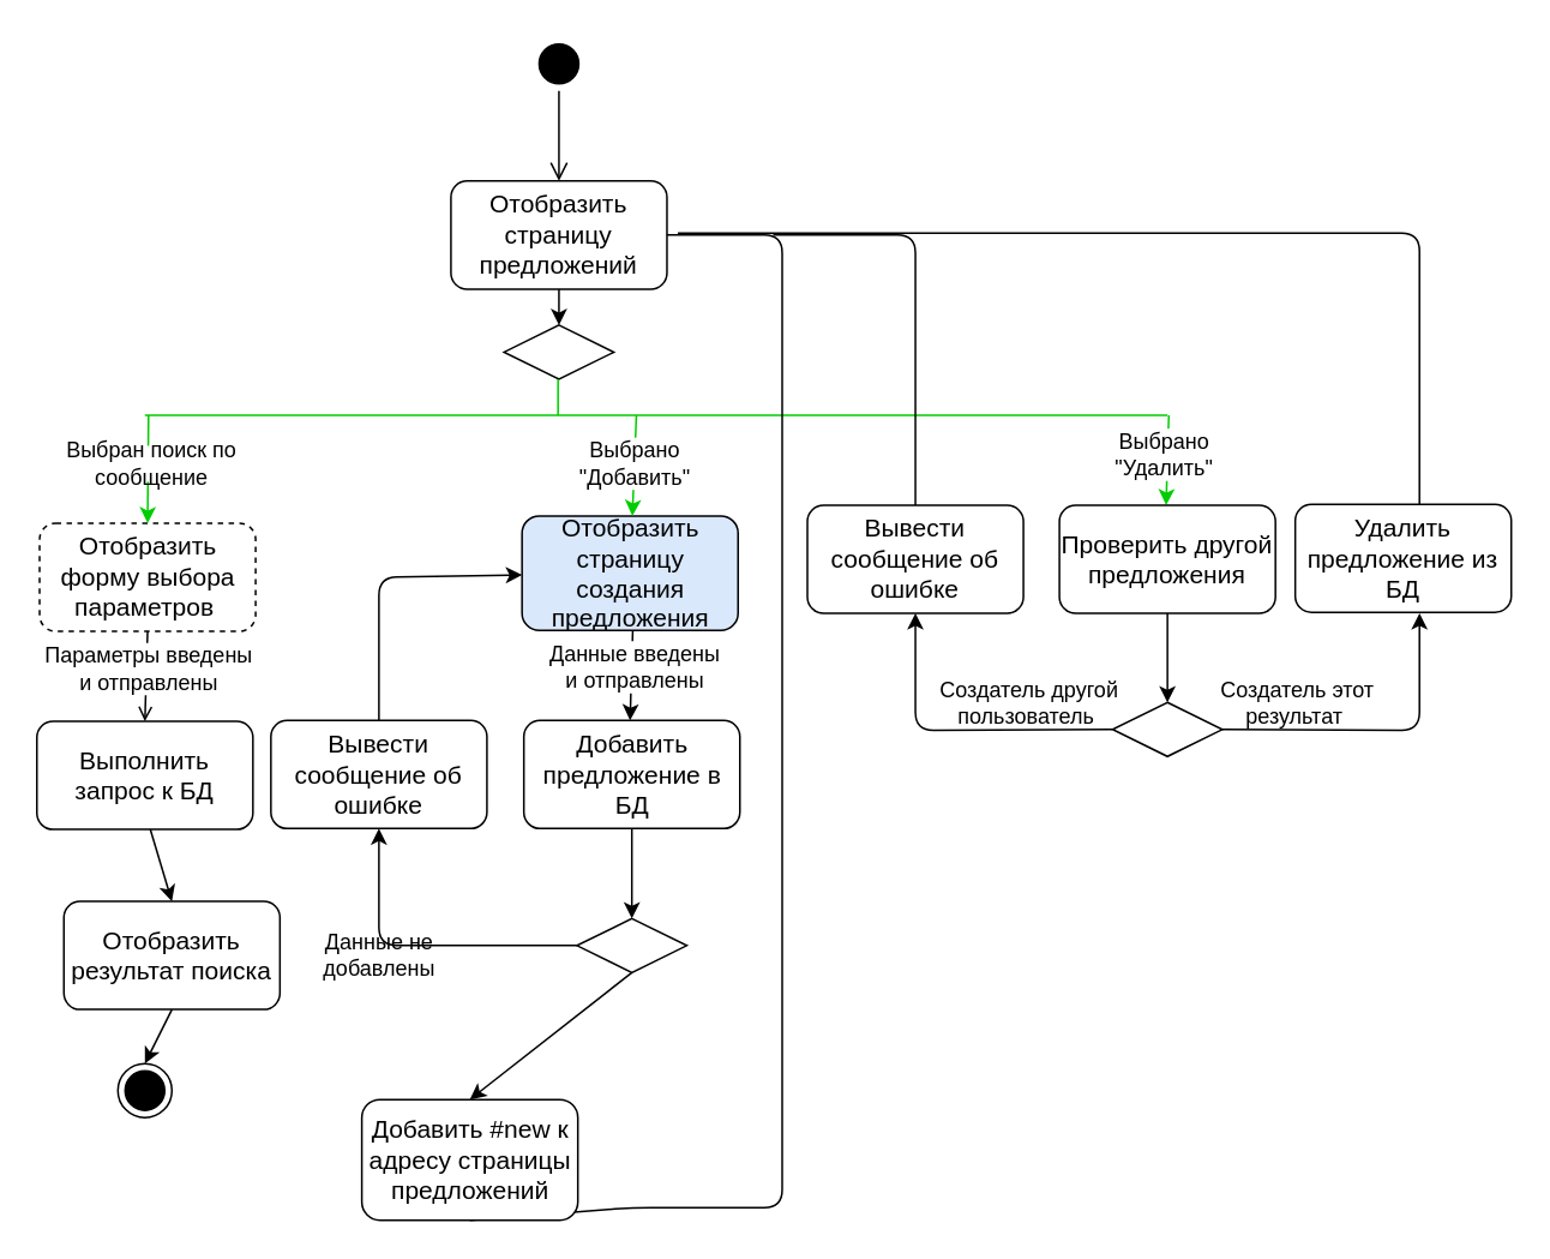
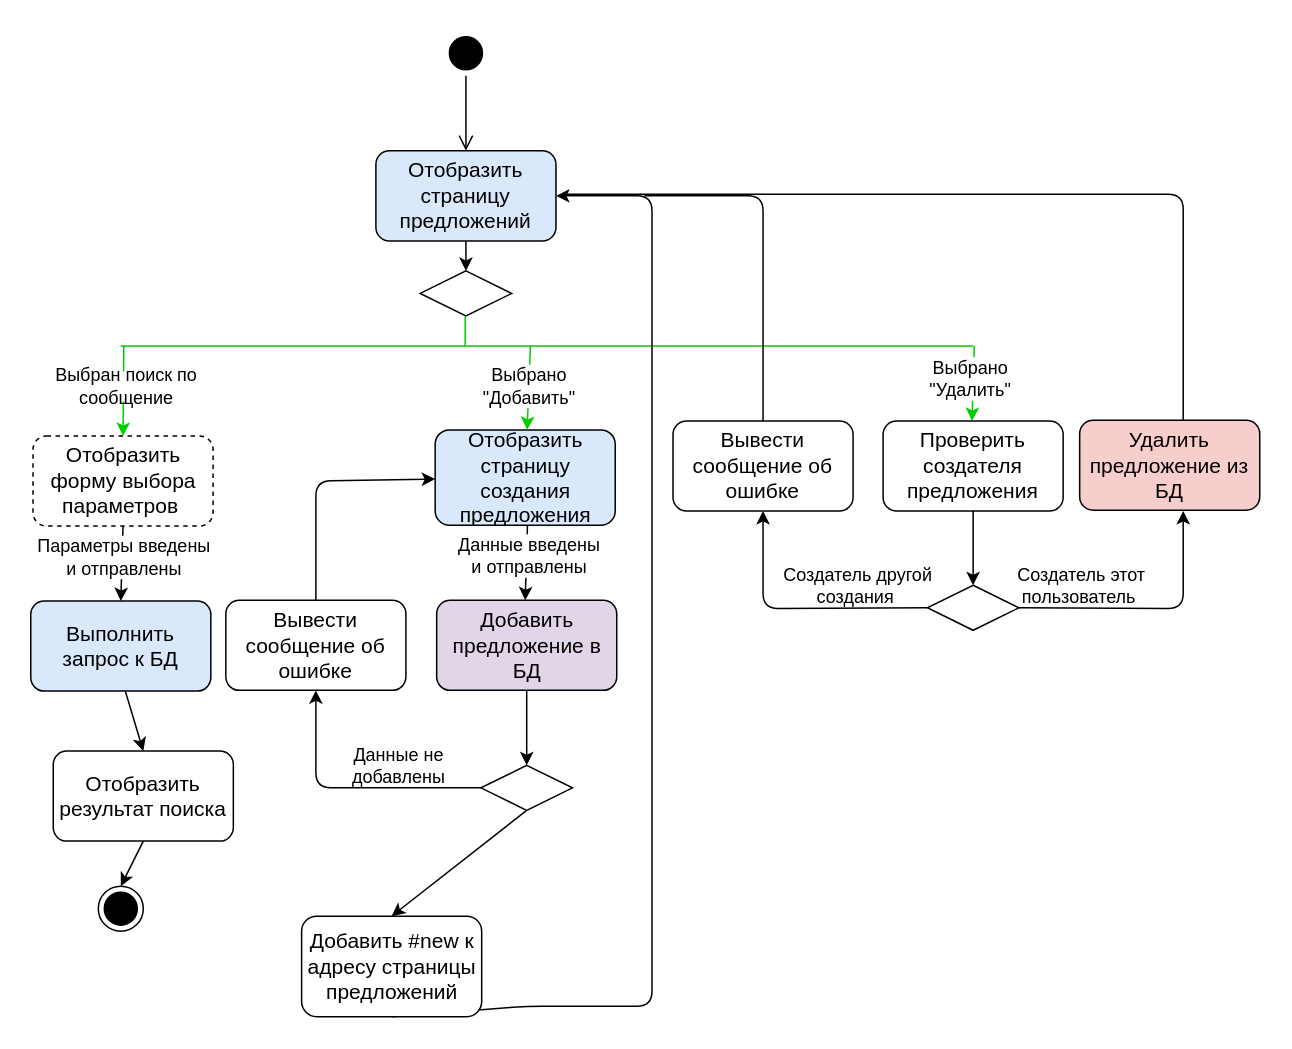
  <mxCell id="0" />
  <mxCell id="1" parent="0" />
  <mxCell id="2" value="" style="endArrow=classic;html=1;fontSize=12;exitX=1;exitY=0.5;exitDx=0;exitDy=0;endFill=1;" parent="1" source="32" edge="1"><mxGeometry width="50" height="50" relative="1" as="geometry"><mxPoint x="609" y="190" as="sourcePoint" /><mxPoint x="788" y="340" as="targetPoint" /><Array as="points"><mxPoint x="788" y="405" /></Array></mxGeometry></mxCell>
  <mxCell id="3" value="" style="endArrow=classic;html=1;strokeColor=#000000;entryX=0.5;entryY=0;entryDx=0;entryDy=0;" parent="1" target="10" edge="1"><mxGeometry width="50" height="50" relative="1" as="geometry"><mxPoint x="80" y="450" as="sourcePoint" /><mxPoint x="110" y="390" as="targetPoint" /></mxGeometry></mxCell>
- <mxCell id="4" value="" style="endArrow=open;html=1;strokeColor=#000000;exitX=0.5;exitY=1;exitDx=0;exitDy=0;entryX=0.5;entryY=0;entryDx=0;entryDy=0;" parent="1" source="8" target="7" edge="1"><mxGeometry width="50" height="50" relative="1" as="geometry"><mxPoint x="270" y="240" as="sourcePoint" /><mxPoint x="110" y="290" as="targetPoint" /></mxGeometry></mxCell>
+ <mxCell id="4" value="" style="endArrow=classic;html=1;strokeColor=#000000;exitX=0.5;exitY=1;exitDx=0;exitDy=0;entryX=0.5;entryY=0;entryDx=0;entryDy=0;" parent="1" source="8" target="7" edge="1"><mxGeometry width="50" height="50" relative="1" as="geometry"><mxPoint x="270" y="240" as="sourcePoint" /><mxPoint x="110" y="290" as="targetPoint" /></mxGeometry></mxCell>
  <mxCell id="5" value="Параметры введены&lt;br&gt;и отправлены" style="edgeLabel;html=1;align=center;verticalAlign=middle;resizable=0;points=[];fontSize=12;" parent="4" vertex="1" connectable="0"><mxGeometry x="-0.5" relative="1" as="geometry"><mxPoint x="0.39" y="7.01" as="offset" /></mxGeometry></mxCell>
- <mxCell id="6" value="&lt;font style=&quot;font-size: 14px&quot;&gt;Отобразить страницу предложений&lt;/font&gt;" style="rounded=1;whiteSpace=wrap;html=1;" parent="1" vertex="1"><mxGeometry x="250" y="100" width="120" height="60" as="geometry" /></mxCell>
- <mxCell id="7" value="&lt;font style=&quot;font-size: 14px&quot;&gt;Выполнить запрос к БД&lt;/font&gt;" style="rounded=1;whiteSpace=wrap;html=1;" parent="1" vertex="1"><mxGeometry x="20" y="400" width="120" height="60" as="geometry" /></mxCell>
+ <mxCell id="6" value="&lt;font style=&quot;font-size: 14px&quot;&gt;Отобразить страницу предложений&lt;/font&gt;" style="rounded=1;whiteSpace=wrap;html=1;fillColor=#dae8fc;" parent="1" vertex="1"><mxGeometry x="250" y="100" width="120" height="60" as="geometry" /></mxCell>
+ <mxCell id="7" value="&lt;font style=&quot;font-size: 14px&quot;&gt;Выполнить запрос к БД&lt;/font&gt;" style="rounded=1;whiteSpace=wrap;html=1;fillColor=#dae8fc;" parent="1" vertex="1"><mxGeometry x="20" y="400" width="120" height="60" as="geometry" /></mxCell>
  <mxCell id="8" value="&lt;font style=&quot;font-size: 14px&quot;&gt;Отобразить форму выбора параметров&amp;nbsp;&lt;/font&gt;" style="rounded=1;whiteSpace=wrap;html=1;dashed=1;" parent="1" vertex="1"><mxGeometry x="21.5" y="290" width="120" height="60" as="geometry" /></mxCell>
  <mxCell id="9" value="" style="endArrow=classic;html=1;strokeColor=#00CC00;entryX=0.5;entryY=0;entryDx=0;entryDy=0;" parent="1" target="8" edge="1"><mxGeometry width="50" height="50" relative="1" as="geometry"><mxPoint x="82" y="230" as="sourcePoint" /><mxPoint x="210.5" y="290" as="targetPoint" /></mxGeometry></mxCell>
  <mxCell id="10" value="&lt;font style=&quot;font-size: 14px&quot;&gt;Отобразить результат поиска&lt;/font&gt;" style="rounded=1;whiteSpace=wrap;html=1;" parent="1" vertex="1"><mxGeometry x="35" y="500" width="120" height="60" as="geometry" /></mxCell>
  <mxCell id="11" value="" style="ellipse;html=1;shape=endState;fillColor=#000000;strokeColor=#000000;fontSize=12;" parent="1" vertex="1"><mxGeometry x="65" y="590" width="30" height="30" as="geometry" /></mxCell>
  <mxCell id="12" value="" style="endArrow=classic;html=1;fontSize=12;exitX=0.5;exitY=1;exitDx=0;exitDy=0;entryX=0.5;entryY=0;entryDx=0;entryDy=0;" parent="1" source="10" target="11" edge="1"><mxGeometry width="50" height="50" relative="1" as="geometry"><mxPoint x="190" y="640" as="sourcePoint" /><mxPoint x="240" y="590" as="targetPoint" /></mxGeometry></mxCell>
  <mxCell id="13" value="" style="rhombus;whiteSpace=wrap;html=1;" parent="1" vertex="1"><mxGeometry x="279.5" y="180" width="61" height="30" as="geometry" /></mxCell>
  <mxCell id="14" value="" style="endArrow=classic;html=1;fontSize=12;exitX=0.5;exitY=1;exitDx=0;exitDy=0;entryX=0.5;entryY=0;entryDx=0;entryDy=0;" parent="1" source="6" target="13" edge="1"><mxGeometry width="50" height="50" relative="1" as="geometry"><mxPoint x="69.5" y="200" as="sourcePoint" /><mxPoint x="119.5" y="150" as="targetPoint" /></mxGeometry></mxCell>
  <mxCell id="15" value="" style="endArrow=none;html=1;fontSize=12;exitX=0.5;exitY=1;exitDx=0;exitDy=0;entryX=0.5;entryY=0;entryDx=0;entryDy=0;endFill=0;strokeColor=#00CC00;" parent="1" edge="1"><mxGeometry width="50" height="50" relative="1" as="geometry"><mxPoint x="309.5" y="210" as="sourcePoint" /><mxPoint x="309.5" y="230" as="targetPoint" /></mxGeometry></mxCell>
  <mxCell id="16" value="" style="endArrow=none;html=1;fontSize=12;strokeColor=#00CC00;" parent="1" edge="1"><mxGeometry width="50" height="50" relative="1" as="geometry"><mxPoint x="80" y="230" as="sourcePoint" /><mxPoint x="648" y="230" as="targetPoint" /></mxGeometry></mxCell>
  <mxCell id="17" value="&lt;font style=&quot;font-size: 14px&quot;&gt;Отобразить страницу создания предложения&lt;/font&gt;" style="rounded=1;whiteSpace=wrap;html=1;strokeColor=#000000;fontSize=12;fillColor=#dae8fc;" parent="1" vertex="1"><mxGeometry x="289.5" y="286" width="120" height="63.5" as="geometry" /></mxCell>
  <mxCell id="18" value="" style="endArrow=classic;html=1;strokeColor=#000000;exitX=0.5;exitY=1;exitDx=0;exitDy=0;entryX=0.5;entryY=0;entryDx=0;entryDy=0;" parent="1" edge="1"><mxGeometry width="50" height="50" relative="1" as="geometry"><mxPoint x="351" y="349.5" as="sourcePoint" /><mxPoint x="349.5" y="399.5" as="targetPoint" /></mxGeometry></mxCell>
  <mxCell id="19" value="Данные введены&lt;br&gt;и отправлены" style="edgeLabel;html=1;align=center;verticalAlign=middle;resizable=0;points=[];fontSize=12;" parent="18" vertex="1" connectable="0"><mxGeometry x="-0.5" relative="1" as="geometry"><mxPoint x="0.39" y="7.01" as="offset" /></mxGeometry></mxCell>
- <mxCell id="20" value="&lt;font style=&quot;font-size: 14px&quot;&gt;Добавить предложение в БД&lt;/font&gt;" style="rounded=1;whiteSpace=wrap;html=1;" parent="1" vertex="1"><mxGeometry x="290.5" y="399.5" width="120" height="60" as="geometry" /></mxCell>
+ <mxCell id="20" value="&lt;font style=&quot;font-size: 14px&quot;&gt;Добавить предложение в БД&lt;/font&gt;" style="rounded=1;whiteSpace=wrap;html=1;fillColor=#e1d5e7;" parent="1" vertex="1"><mxGeometry x="290.5" y="399.5" width="120" height="60" as="geometry" /></mxCell>
  <mxCell id="21" value="" style="rhombus;whiteSpace=wrap;html=1;" parent="1" vertex="1"><mxGeometry x="320" y="509.5" width="61" height="30" as="geometry" /></mxCell>
  <mxCell id="22" value="" style="endArrow=classic;html=1;strokeColor=#000000;exitX=0.5;exitY=1;exitDx=0;exitDy=0;entryX=0.5;entryY=0;entryDx=0;entryDy=0;" parent="1" source="20" target="21" edge="1"><mxGeometry width="50" height="50" relative="1" as="geometry"><mxPoint x="570" y="579.5" as="sourcePoint" /><mxPoint x="620" y="529.5" as="targetPoint" /></mxGeometry></mxCell>
  <mxCell id="23" value="" style="endArrow=classic;html=1;strokeColor=#000000;entryX=0.5;entryY=1;entryDx=0;entryDy=0;" parent="1" target="24" edge="1"><mxGeometry width="50" height="50" relative="1" as="geometry"><mxPoint x="320" y="524.5" as="sourcePoint" /><mxPoint x="491" y="459.5" as="targetPoint" /><Array as="points"><mxPoint x="210" y="524.5" /></Array></mxGeometry></mxCell>
  <mxCell id="24" value="&lt;font style=&quot;font-size: 14px&quot;&gt;Вывести сообщение об ошибке&lt;/font&gt;" style="rounded=1;whiteSpace=wrap;html=1;fillColor=#ffffff;" parent="1" vertex="1"><mxGeometry x="150" y="399.5" width="120" height="60" as="geometry" /></mxCell>
  <mxCell id="25" value="" style="endArrow=classic;html=1;fontSize=12;strokeColor=#00CC00;" parent="1" target="17" edge="1"><mxGeometry width="50" height="50" relative="1" as="geometry"><mxPoint x="353" y="230" as="sourcePoint" /><mxPoint x="470.5" y="269.5" as="targetPoint" /></mxGeometry></mxCell>
  <mxCell id="26" value="Выбрано&lt;br&gt;&quot;Добавить&quot;" style="edgeLabel;html=1;align=center;verticalAlign=middle;resizable=0;points=[];fontSize=12;" parent="25" vertex="1" connectable="0"><mxGeometry x="-0.411" y="-2" relative="1" as="geometry"><mxPoint x="1.6" y="10.01" as="offset" /></mxGeometry></mxCell>
- <mxCell id="27" value="" style="endArrow=none;html=1;fontSize=12;entryX=1;entryY=0.5;entryDx=0;entryDy=0;exitX=0.5;exitY=1;exitDx=0;exitDy=0;" parent="1" source="43" target="6" edge="1"><mxGeometry width="50" height="50" relative="1" as="geometry"><mxPoint x="500" y="410" as="sourcePoint" /><mxPoint x="419.5" y="330" as="targetPoint" /><Array as="points"><mxPoint x="351" y="670" /><mxPoint x="434" y="670" /><mxPoint x="434" y="130" /></Array></mxGeometry></mxCell>
+ <mxCell id="27" value="" style="endArrow=classic;html=1;fontSize=12;entryX=1;entryY=0.5;entryDx=0;entryDy=0;exitX=0.5;exitY=1;exitDx=0;exitDy=0;" parent="1" source="43" target="6" edge="1"><mxGeometry width="50" height="50" relative="1" as="geometry"><mxPoint x="500" y="410" as="sourcePoint" /><mxPoint x="419.5" y="330" as="targetPoint" /><Array as="points"><mxPoint x="351" y="670" /><mxPoint x="434" y="670" /><mxPoint x="434" y="130" /></Array></mxGeometry></mxCell>
  <mxCell id="28" value="" style="endArrow=classic;html=1;fontSize=12;exitX=0.5;exitY=0;exitDx=0;exitDy=0;" parent="1" source="24" target="17" edge="1"><mxGeometry width="50" height="50" relative="1" as="geometry"><mxPoint x="160" y="359.5" as="sourcePoint" /><mxPoint x="210" y="309.5" as="targetPoint" /><Array as="points"><mxPoint x="210" y="320" /></Array></mxGeometry></mxCell>
  <mxCell id="29" value="" style="endArrow=classic;html=1;strokeColor=#00CC00;exitX=0.5;exitY=1;exitDx=0;exitDy=0;entryX=0.5;entryY=0;entryDx=0;entryDy=0;" parent="1" edge="1"><mxGeometry width="50" height="50" relative="1" as="geometry"><mxPoint x="648.75" y="230" as="sourcePoint" /><mxPoint x="647.25" y="280" as="targetPoint" /></mxGeometry></mxCell>
  <mxCell id="30" value="Выбрано&lt;br&gt;&quot;Удалить&quot;" style="edgeLabel;html=1;align=center;verticalAlign=middle;resizable=0;points=[];fontSize=12;" parent="29" vertex="1" connectable="0"><mxGeometry x="-0.343" y="-3" relative="1" as="geometry"><mxPoint y="5.43" as="offset" /></mxGeometry></mxCell>
- <mxCell id="31" value="&lt;font style=&quot;font-size: 14px&quot;&gt;Проверить другой предложения&lt;/font&gt;" style="rounded=1;whiteSpace=wrap;html=1;" parent="1" vertex="1"><mxGeometry x="588" y="280" width="120" height="60" as="geometry" /></mxCell>
+ <mxCell id="31" value="&lt;font style=&quot;font-size: 14px&quot;&gt;Проверить создателя предложения&lt;/font&gt;" style="rounded=1;whiteSpace=wrap;html=1;" parent="1" vertex="1"><mxGeometry x="588" y="280" width="120" height="60" as="geometry" /></mxCell>
  <mxCell id="32" value="" style="rhombus;whiteSpace=wrap;html=1;" parent="1" vertex="1"><mxGeometry x="617.5" y="389.5" width="61" height="30" as="geometry" /></mxCell>
  <mxCell id="33" value="" style="endArrow=classic;html=1;strokeColor=#000000;exitX=0.5;exitY=1;exitDx=0;exitDy=0;entryX=0.5;entryY=0;entryDx=0;entryDy=0;" parent="1" source="31" target="32" edge="1"><mxGeometry width="50" height="50" relative="1" as="geometry"><mxPoint x="878" y="460" as="sourcePoint" /><mxPoint x="928" y="410" as="targetPoint" /></mxGeometry></mxCell>
  <mxCell id="34" value="" style="endArrow=classic;html=1;strokeColor=#000000;entryX=0.5;entryY=1;entryDx=0;entryDy=0;exitX=0;exitY=0.5;exitDx=0;exitDy=0;" parent="1" source="32" target="35" edge="1"><mxGeometry width="50" height="50" relative="1" as="geometry"><mxPoint x="590" y="405" as="sourcePoint" /><mxPoint x="799" y="340" as="targetPoint" /><Array as="points"><mxPoint x="508" y="405" /></Array></mxGeometry></mxCell>
  <mxCell id="35" value="&lt;span style=&quot;font-size: 14px&quot;&gt;Вывести сообщение об ошибке&lt;/span&gt;" style="rounded=1;whiteSpace=wrap;html=1;fillColor=#ffffff;" parent="1" vertex="1"><mxGeometry x="448" y="280" width="120" height="60" as="geometry" /></mxCell>
- <mxCell id="36" value="Создатель другой пользователь&amp;nbsp;" style="text;html=1;strokeColor=none;fillColor=none;align=center;verticalAlign=middle;whiteSpace=wrap;rounded=0;" parent="1" vertex="1"><mxGeometry x="517" y="380" width="109" height="20" as="geometry" /></mxCell>
+ <mxCell id="36" value="Создатель другой создания&amp;nbsp;" style="text;html=1;strokeColor=none;fillColor=none;align=center;verticalAlign=middle;whiteSpace=wrap;rounded=0;" parent="1" vertex="1"><mxGeometry x="517" y="380" width="109" height="20" as="geometry" /></mxCell>
  <mxCell id="37" value="" style="endArrow=none;html=1;fontSize=12;exitX=0.5;exitY=0;exitDx=0;exitDy=0;endFill=0;" parent="1" source="35" edge="1"><mxGeometry width="50" height="50" relative="1" as="geometry"><mxPoint x="479" y="210" as="sourcePoint" /><mxPoint x="429" y="130" as="targetPoint" /><Array as="points"><mxPoint x="508" y="130" /></Array></mxGeometry></mxCell>
  <mxCell id="38" value="Выбран поиск по сообщение" style="text;html=1;strokeColor=none;fillColor=#FFFFFF;align=center;verticalAlign=middle;whiteSpace=wrap;rounded=0;" parent="1" vertex="1"><mxGeometry x="34" y="247" width="100" height="20" as="geometry" /></mxCell>
- <mxCell id="39" value="Создатель этот результат&amp;nbsp;" style="text;html=1;strokeColor=none;fillColor=none;align=center;verticalAlign=middle;whiteSpace=wrap;rounded=0;" parent="1" vertex="1"><mxGeometry x="666" y="379.5" width="109" height="20" as="geometry" /></mxCell>
- <mxCell id="40" value="&lt;font style=&quot;font-size: 14px&quot;&gt;Удалить предложение из БД&lt;/font&gt;" style="rounded=1;whiteSpace=wrap;html=1;strokeColor=#000000;fillColor=#FFFFFF;fontSize=12;" parent="1" vertex="1"><mxGeometry x="719" y="279.5" width="120" height="60" as="geometry" /></mxCell>
+ <mxCell id="39" value="Создатель этот пользователь&amp;nbsp;" style="text;html=1;strokeColor=none;fillColor=none;align=center;verticalAlign=middle;whiteSpace=wrap;rounded=0;" parent="1" vertex="1"><mxGeometry x="666" y="379.5" width="109" height="20" as="geometry" /></mxCell>
+ <mxCell id="40" value="&lt;font style=&quot;font-size: 14px&quot;&gt;Удалить предложение из БД&lt;/font&gt;" style="rounded=1;whiteSpace=wrap;html=1;strokeColor=#000000;fillColor=#f8cecc;fontSize=12;" parent="1" vertex="1"><mxGeometry x="719" y="279.5" width="120" height="60" as="geometry" /></mxCell>
  <mxCell id="41" value="" style="endArrow=none;html=1;strokeColor=#000000;fontSize=12;exitX=0.5;exitY=0;exitDx=0;exitDy=0;endFill=0;" parent="1" edge="1"><mxGeometry width="50" height="50" relative="1" as="geometry"><mxPoint x="788" y="279.5" as="sourcePoint" /><mxPoint x="376" y="129" as="targetPoint" /><Array as="points"><mxPoint x="788" y="129" /></Array></mxGeometry></mxCell>
  <mxCell id="42" value="" style="endArrow=classic;html=1;strokeColor=#000000;fontSize=12;exitX=0.5;exitY=1;exitDx=0;exitDy=0;entryX=0.5;entryY=0;entryDx=0;entryDy=0;" parent="1" source="21" target="43" edge="1"><mxGeometry width="50" height="50" relative="1" as="geometry"><mxPoint x="263" y="647" as="sourcePoint" /><mxPoint x="351" y="577" as="targetPoint" /></mxGeometry></mxCell>
  <mxCell id="43" value="&lt;span style=&quot;font-size: 14px&quot;&gt;Добавить #new к адресу cтраницы предложений&lt;/span&gt;" style="rounded=1;whiteSpace=wrap;html=1;" parent="1" vertex="1"><mxGeometry x="200.5" y="610" width="120" height="67" as="geometry" /></mxCell>
  <mxCell id="44" value="" style="ellipse;html=1;shape=startState;fillColor=#000000;strokeColor=#000000;fontSize=12;" parent="1" vertex="1"><mxGeometry x="295" y="20" width="30" height="30" as="geometry" /></mxCell>
  <mxCell id="45" value="" style="edgeStyle=orthogonalEdgeStyle;html=1;verticalAlign=bottom;endArrow=open;endSize=8;strokeColor=#000000;fontSize=12;" parent="1" source="44" edge="1"><mxGeometry relative="1" as="geometry"><mxPoint x="310" y="100" as="targetPoint" /></mxGeometry></mxCell>
- <mxCell id="46" value="Данные не добавлены" style="text;html=1;strokeColor=none;fillColor=none;align=center;verticalAlign=middle;whiteSpace=wrap;rounded=0;" vertex="1" parent="1"><mxGeometry x="171" y="520" width="79" height="20" as="geometry" /></mxCell>
+ <mxCell id="46" value="Данные не добавлены" style="text;html=1;strokeColor=none;fillColor=none;align=center;verticalAlign=middle;whiteSpace=wrap;rounded=0;" vertex="1" parent="1"><mxGeometry x="226" y="500" width="79" height="20" as="geometry" /></mxCell>
